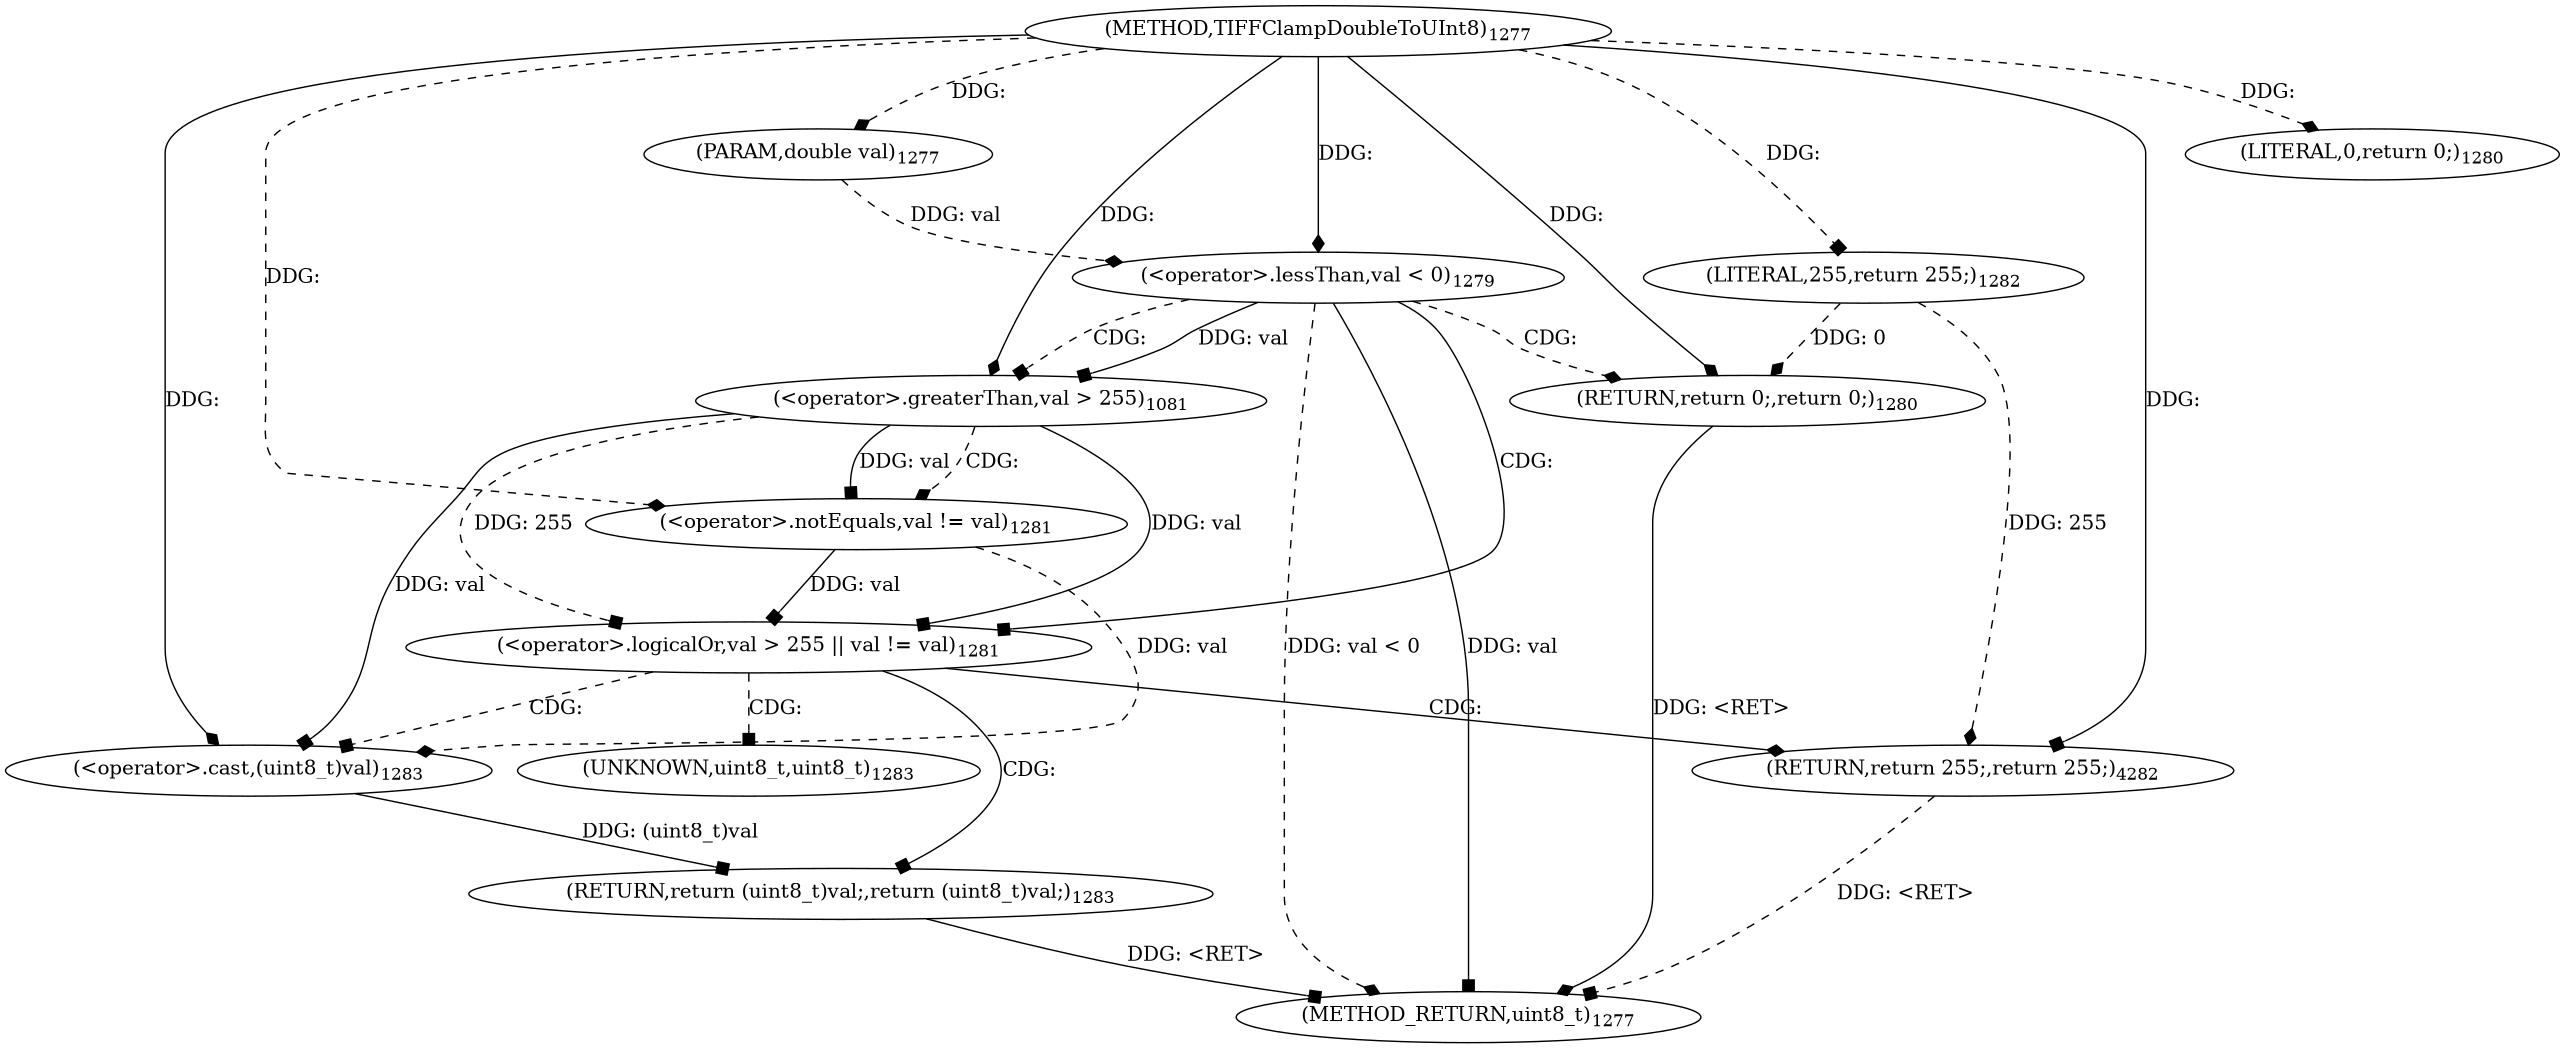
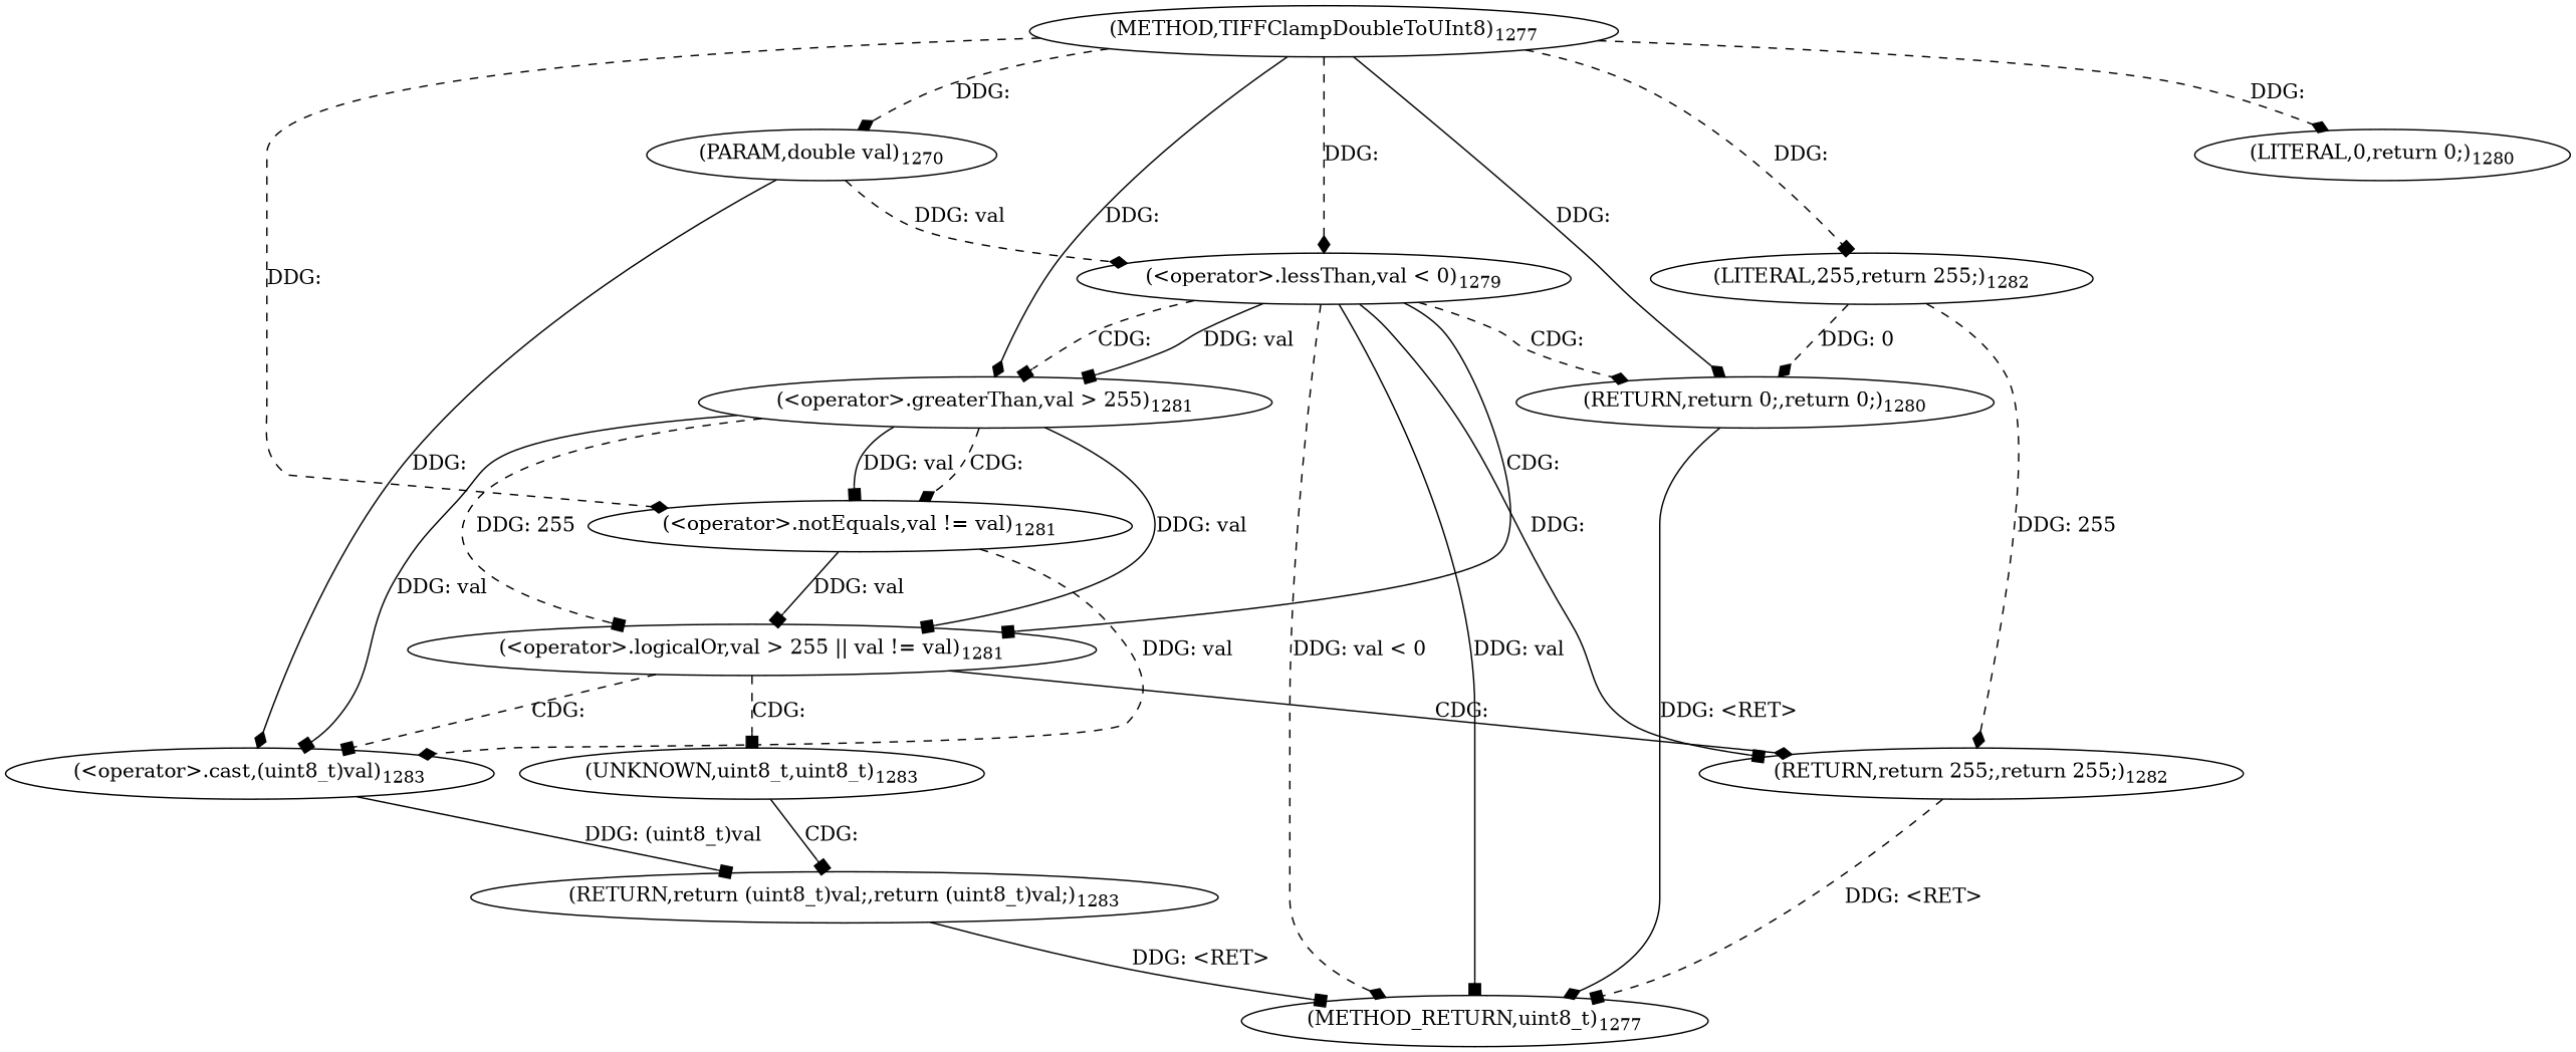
  digraph {
    edge [arrowhead=box style=solid]
    n1 [label=<(METHOD,TIFFClampDoubleToUInt8)<SUB>1277</SUB>>]
-   n2 [label=<(PARAM,double val)<SUB>1277</SUB>>]
+   n2 [label=<(PARAM,double val)<SUB>1270</SUB>>]
    n3 [label=<(&lt;operator&gt;.lessThan,val &lt; 0)<SUB>1279</SUB>>]
    n4 [label=<(&lt;operator&gt;.cast,(uint8_t)val)<SUB>1283</SUB>>]
    n5 [label=<(RETURN,return 0;,return 0;)<SUB>1280</SUB>>]
-   n6 [label=<(RETURN,return 255;,return 255;)<SUB>4282</SUB>>]
+   n6 [label=<(RETURN,return 255;,return 255;)<SUB>1282</SUB>>]
    n7 [label=<(LITERAL,0,return 0;)<SUB>1280</SUB>>]
-   n8 [label=<(&lt;operator&gt;.greaterThan,val &gt; 255)<SUB>1081</SUB>>]
+   n8 [label=<(&lt;operator&gt;.greaterThan,val &gt; 255)<SUB>1281</SUB>>]
    n9 [label=<(&lt;operator&gt;.notEquals,val != val)<SUB>1281</SUB>>]
    n10 [label=<(LITERAL,255,return 255;)<SUB>1282</SUB>>]
    n11 [label=<(METHOD_RETURN,uint8_t)<SUB>1277</SUB>>]
    n12 [label=<(&lt;operator&gt;.logicalOr,val &gt; 255 || val != val)<SUB>1281</SUB>>]
    n13 [label=<(RETURN,return (uint8_t)val;,return (uint8_t)val;)<SUB>1283</SUB>>]
    n14 [label=<(UNKNOWN,uint8_t,uint8_t)<SUB>1283</SUB>>]
    n1 -> n2 [arrowhead=diamond label="DDG: " style=dashed]
-   n1 -> n3 [arrowhead=diamond label="DDG: "]
-   n1 -> n4 [arrowhead=diamond label="DDG: "]
+   n1 -> n3 [arrowhead=diamond label="DDG: " style=dashed]
+   n2 -> n4 [arrowhead=diamond label="DDG: "]
    n1 -> n5 [arrowhead=diamond label="DDG: "]
-   n1 -> n6 [label="DDG: "]
+   n3 -> n6 [label="DDG: "]
    n1 -> n7 [arrowhead=diamond label="DDG: " style=dashed]
    n1 -> n8 [arrowhead=diamond label="DDG: "]
    n1 -> n9 [arrowhead=diamond label="DDG: " style=dashed]
    n1 -> n10 [label="DDG: " style=dashed]
    n2 -> n3 [arrowhead=diamond label="DDG: val" style=dashed]
    n3 -> n5 [arrowhead=diamond label="CDG: " style=dashed]
    n3 -> n8 [label="DDG: val"]
    n3 -> n8 [label="CDG: " style=dashed]
    n3 -> n11 [label="DDG: val"]
    n3 -> n11 [arrowhead=diamond label="DDG: val &lt; 0" style=dashed]
    n3 -> n12 [label="CDG: "]
    n4 -> n13 [label="DDG: (uint8_t)val"]
    n5 -> n11 [arrowhead=diamond label="DDG: &lt;RET&gt;"]
    n6 -> n11 [label="DDG: &lt;RET&gt;" style=dashed]
    n8 -> n4 [label="DDG: val"]
    n8 -> n9 [label="DDG: val"]
    n8 -> n9 [arrowhead=diamond label="CDG: " style=dashed]
    n8 -> n12 [label="DDG: val"]
    n8 -> n12 [label="DDG: 255" style=dashed]
    n9 -> n4 [arrowhead=diamond label="DDG: val" style=dashed]
    n9 -> n12 [label="DDG: val"]
    n10 -> n5 [arrowhead=diamond label="DDG: 0" style=dashed]
    n10 -> n6 [arrowhead=diamond label="DDG: 255" style=dashed]
    n12 -> n4 [label="CDG: " style=dashed]
    n12 -> n6 [arrowhead=diamond label="CDG: "]
-   n12 -> n13 [label="CDG: "]
+   n14 -> n13 [label="CDG: "]
    n12 -> n14 [label="CDG: " style=dashed]
    n13 -> n11 [label="DDG: &lt;RET&gt;"]
  }
